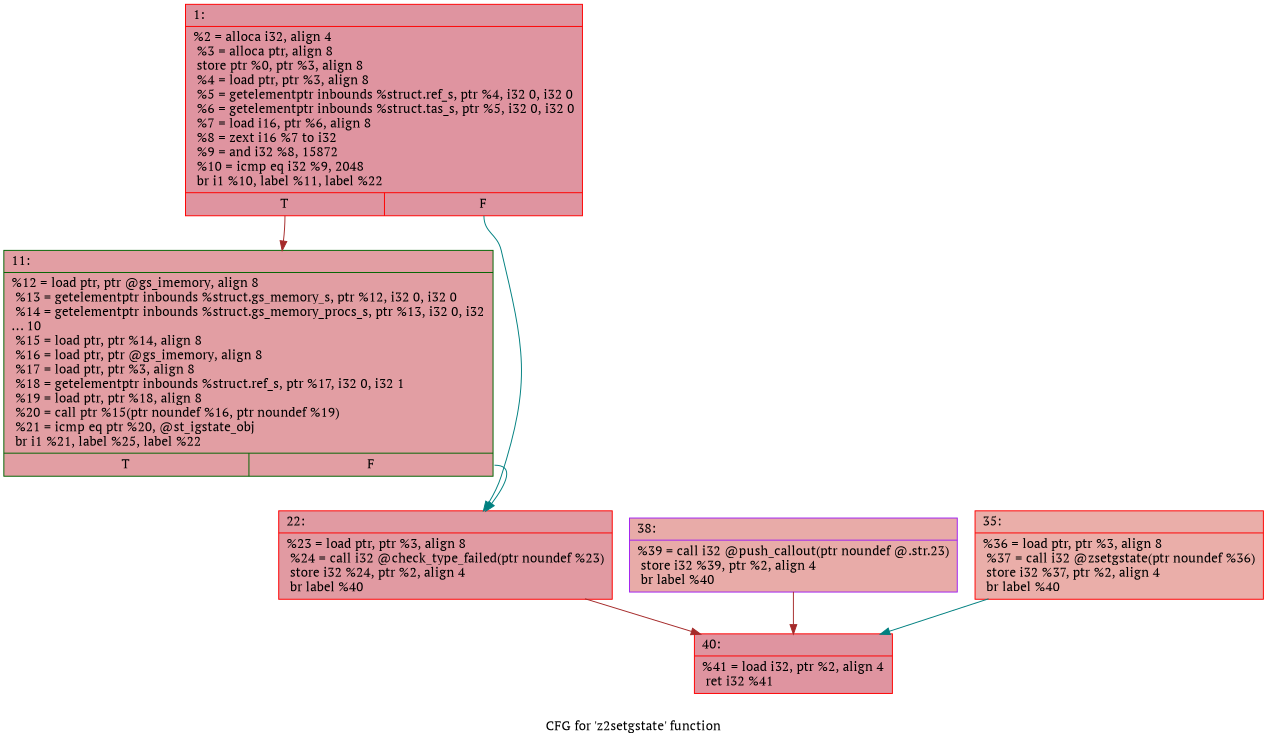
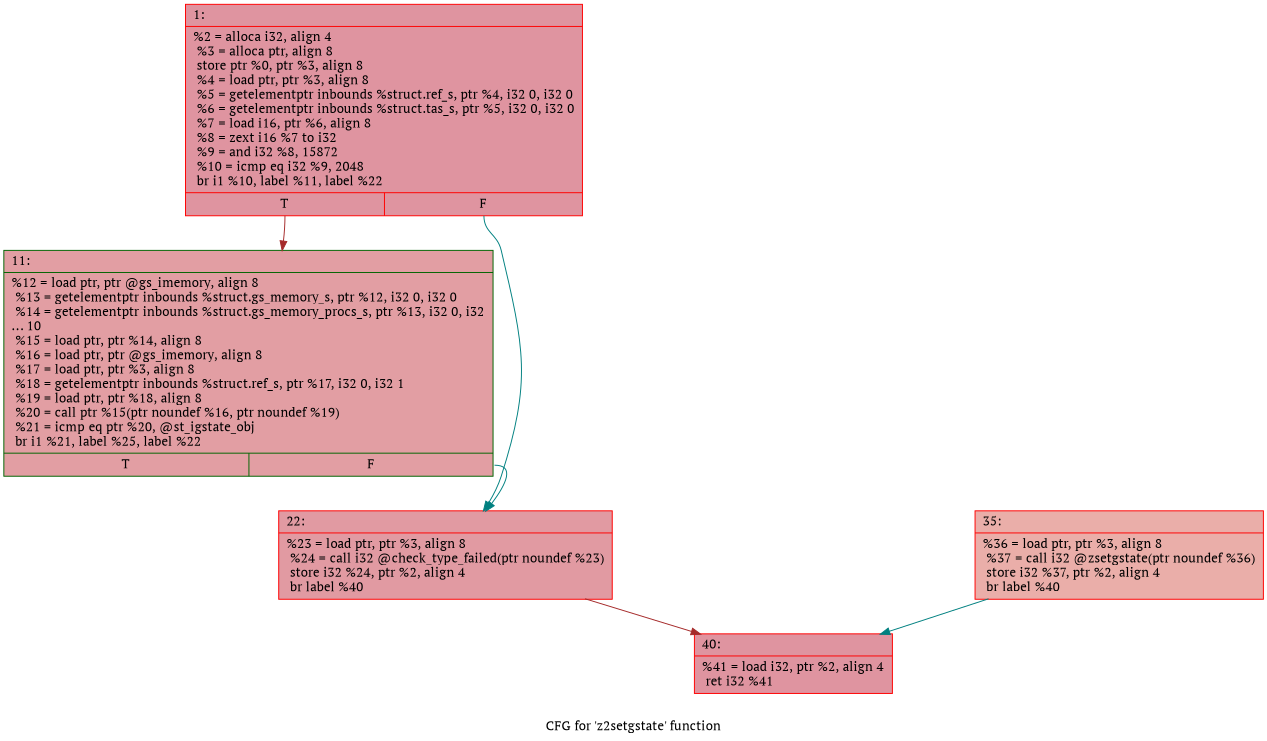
  digraph {
    fontname="PT Serif"
    label="CFG for 'z2setgstate' function"
    node [color=red fillcolor="#b70d2870" fontname="PT Serif" shape=record style=filled]
    edge [color=brown fontname="PT Serif"]
    n1 [label="{1:\l|  %2 = alloca i32, align 4\l  %3 = alloca ptr, align 8\l  store ptr %0, ptr %3, align 8\l  %4 = load ptr, ptr %3, align 8\l  %5 = getelementptr inbounds %struct.ref_s, ptr %4, i32 0, i32 0\l  %6 = getelementptr inbounds %struct.tas_s, ptr %5, i32 0, i32 0\l  %7 = load i16, ptr %6, align 8\l  %8 = zext i16 %7 to i32\l  %9 = and i32 %8, 15872\l  %10 = icmp eq i32 %9, 2048\l  br i1 %10, label %11, label %22\l|{<s0>T|<s1>F}}"]
    n2 [color=darkgreen fillcolor="#be242e70" label="{11:\l|  %12 = load ptr, ptr @gs_imemory, align 8\l  %13 = getelementptr inbounds %struct.gs_memory_s, ptr %12, i32 0, i32 0\l  %14 = getelementptr inbounds %struct.gs_memory_procs_s, ptr %13, i32 0, i32\l... 10\l  %15 = load ptr, ptr %14, align 8\l  %16 = load ptr, ptr @gs_imemory, align 8\l  %17 = load ptr, ptr %3, align 8\l  %18 = getelementptr inbounds %struct.ref_s, ptr %17, i32 0, i32 1\l  %19 = load ptr, ptr %18, align 8\l  %20 = call ptr %15(ptr noundef %16, ptr noundef %19)\l  %21 = icmp eq ptr %20, @st_igstate_obj\l  br i1 %21, label %25, label %22\l|{<s0>T|<s1>F}}"]
    n3 [fillcolor="#bb1b2c70" label="{22:\l|  %23 = load ptr, ptr %3, align 8\l  %24 = call i32 @check_type_failed(ptr noundef %23)\l  store i32 %24, ptr %2, align 4\l  br label %40\l}"]
    n4 [label="{40:\l|  %41 = load i32, ptr %2, align 4\l  ret i32 %41\l}"]
-   n5 [color=purple fillcolor="#cc403a70" label="{38:\l|  %39 = call i32 @push_callout(ptr noundef @.str.23)\l  store i32 %39, ptr %2, align 4\l  br label %40\l}"]
    n6 [fillcolor="#d0473d70" label="{35:\l|  %36 = load ptr, ptr %3, align 8\l  %37 = call i32 @zsetgstate(ptr noundef %36)\l  store i32 %37, ptr %2, align 4\l  br label %40\l}"]
    n1 -> n2 [tailport=s0]
    n1 -> n3 [color=teal tailport=s1]
    n2 -> n3 [color=teal tailport=s1]
    n3 -> n4
-   n5 -> n4
    n6 -> n4 [color=teal]
  }
